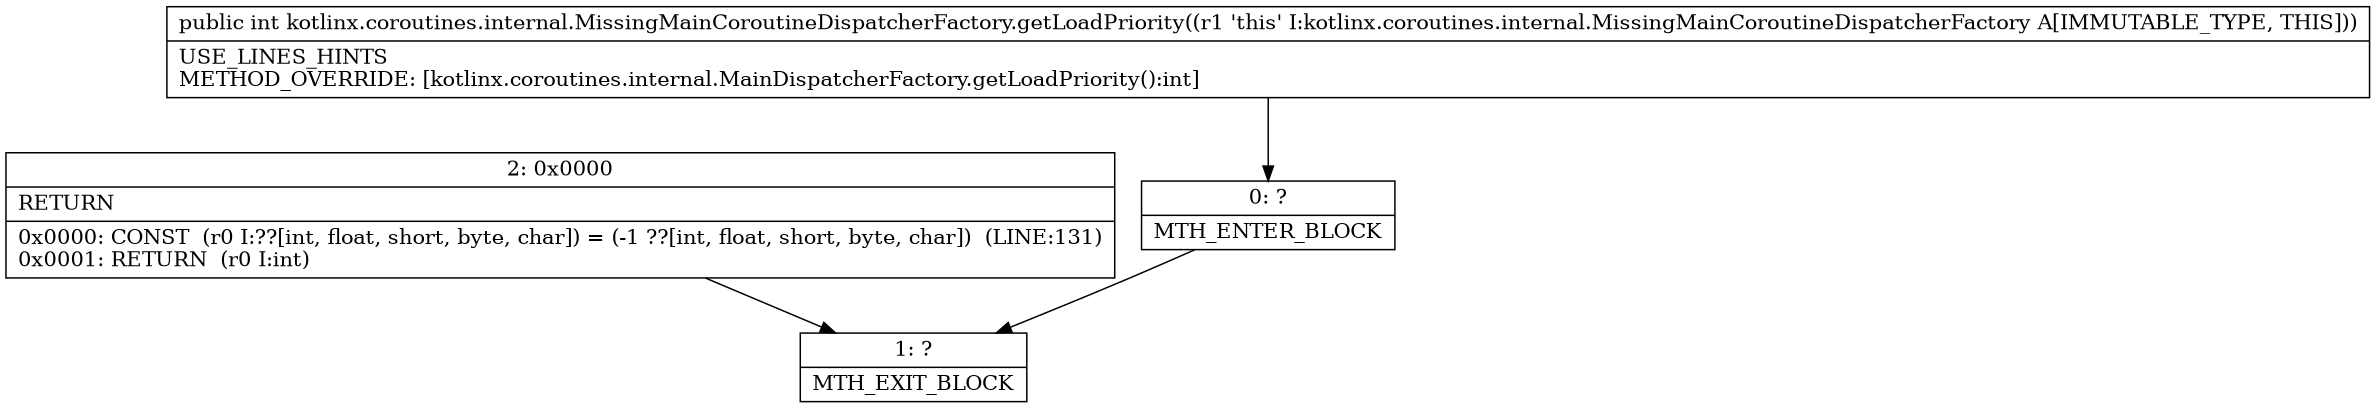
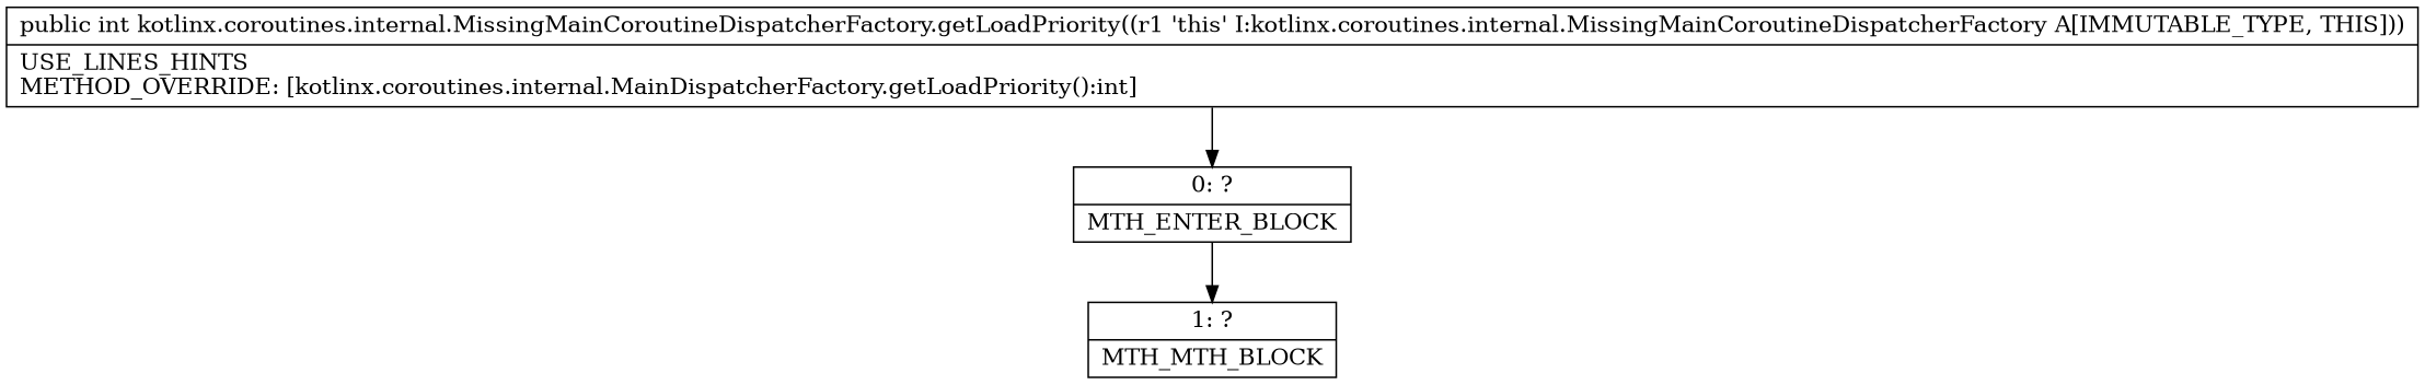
  digraph {
    node [shape=record]
    n1 [label="{0\:\ ?|MTH_ENTER_BLOCK\l}"]
-   n2 [label="{1\:\ ?|MTH_EXIT_BLOCK\l}"]
-   n3 [label="{2\:\ 0x0000|RETURN\l|0x0000: CONST  (r0 I:??[int, float, short, byte, char]) = (\-1 ??[int, float, short, byte, char])  (LINE:131)\l0x0001: RETURN  (r0 I:int) \l}"]
+   n2 [label="{1\:\ ?|MTH_MTH_BLOCK\l}"]
    n4 [label="{public int kotlinx.coroutines.internal.MissingMainCoroutineDispatcherFactory.getLoadPriority((r1 'this' I:kotlinx.coroutines.internal.MissingMainCoroutineDispatcherFactory A[IMMUTABLE_TYPE, THIS]))  | USE_LINES_HINTS\lMETHOD_OVERRIDE: [kotlinx.coroutines.internal.MainDispatcherFactory.getLoadPriority():int]\l}"]
    n1 -> n2
-   n3 -> n2
    n4 -> n1
  }
